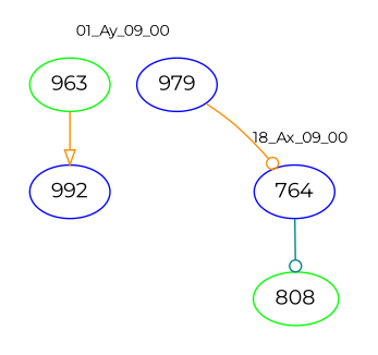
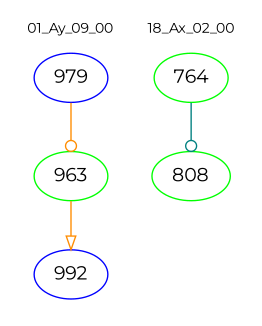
  digraph {
    fontname=Montserrat
    node [color=blue fontname=Montserrat]
    edge [arrowhead=odot color=darkorange fontname=Montserrat]
    n1 [label=979]
    n2 [color=green label=963]
    n3 [label=992]
-   n4 [label=764]
+   n4 [color=green label=764]
    n5 [color=green label=808]
    subgraph cluster_1 {
      color=white
      fontsize=10
      label="01_Ay_09_00"
      n1
      n2
      n3
    }
    subgraph cluster_2 {
      color=white
      fontsize=10
-     label="18_Ax_09_00"
+     label="18_Ax_02_00"
      n4
      n5
    }
-   n1 -> n4
+   n1 -> n2
    n2 -> n3 [arrowhead=onormal]
    n4 -> n5 [color=teal]
  }
